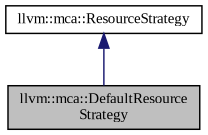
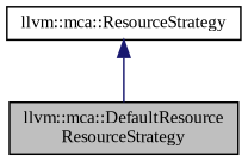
  digraph {
    fontname="Liberation Serif"
    node [color=black fontname="Liberation Serif" fontsize=10 shape=box]
-   n1 [fillcolor=grey75 fontcolor=black height=0.2 label="llvm::mca::DefaultResource\lStrategy" style=filled width=0.4]
+   n1 [fillcolor=grey75 fontcolor=black height=0.2 label="llvm::mca::DefaultResource\lResourceStrategy" style=filled width=0.4]
    n2 [height=0.2 label="llvm::mca::ResourceStrategy" width=0.4]
    n2 -> n1 [color=midnightblue dir=back fontname="Liberation Serif" fontsize=10 labelfontname=Helvetica labelfontsize=10 style=solid]
  }
